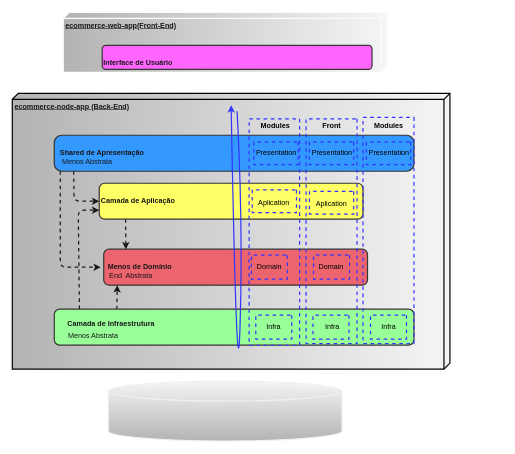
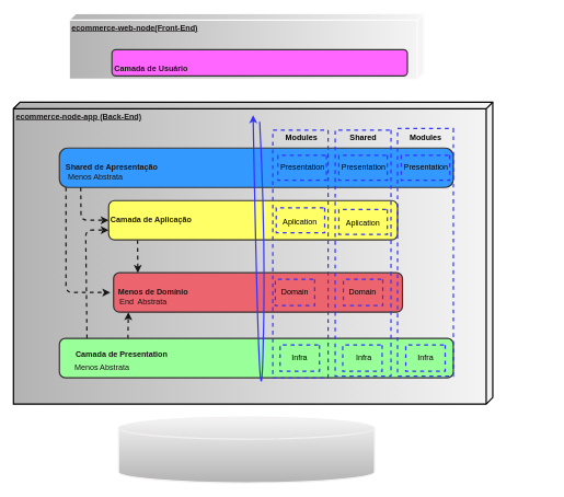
  <mxCell id="0" />
  <mxCell id="1" parent="0" />
  <mxCell id="2" value="ecommerce-node-app (Back-End)" style="verticalAlign=top;align=left;spacingTop=8;spacingLeft=2;spacingRight=12;shape=cube;size=10;direction=south;fontStyle=5;html=1;strokeWidth=2;strokeColor=default;fillColor=#f5f5f5;gradientColor=#b3b3b3;fontColor=#191616;" parent="1" vertex="1"><mxGeometry x="20" y="155" width="730" height="460" as="geometry" /></mxCell>
- <mxCell id="3" value="ecommerce-web-app(Front-End)" style="verticalAlign=top;align=left;spacingTop=8;spacingLeft=2;spacingRight=12;shape=cube;size=10;direction=south;fontStyle=5;html=1;strokeWidth=2;strokeColor=#fefbfb;fillColor=#f5f5f5;gradientColor=#b3b3b3;fontColor=#191616;" parent="1" vertex="1"><mxGeometry x="105" y="20" width="540" height="100" as="geometry" /></mxCell>
+ <mxCell id="3" value="ecommerce-web-node(Front-End)" style="verticalAlign=top;align=left;spacingTop=8;spacingLeft=2;spacingRight=12;shape=cube;size=10;direction=south;fontStyle=5;html=1;strokeWidth=2;strokeColor=#fefbfb;fillColor=#f5f5f5;gradientColor=#b3b3b3;fontColor=#191616;" parent="1" vertex="1"><mxGeometry x="105" y="20" width="540" height="100" as="geometry" /></mxCell>
  <mxCell id="4" value="" style="strokeWidth=2;html=1;shape=mxgraph.flowchart.database;whiteSpace=wrap;strokeColor=#f4f0f0;fillColor=#f5f5f5;gradientColor=#b3b3b3;" parent="1" vertex="1"><mxGeometry x="180" y="635" width="390" height="100" as="geometry" /></mxCell>
  <mxCell id="5" value="" style="rounded=1;whiteSpace=wrap;html=1;strokeColor=#373434;strokeWidth=2;fontColor=#191616;fillColor=#ec656e;" parent="1" vertex="1"><mxGeometry x="172.5" y="415" width="440" height="60" as="geometry" /></mxCell>
  <mxCell id="6" value="Menos de Domínio" style="text;html=1;strokeColor=none;fillColor=none;align=center;verticalAlign=middle;whiteSpace=wrap;rounded=0;strokeWidth=2;fontColor=#191616;fontStyle=1" parent="1" vertex="1"><mxGeometry x="167.5" y="430" width="130" height="30" as="geometry" /></mxCell>
  <mxCell id="7" value="" style="rounded=1;whiteSpace=wrap;html=1;strokeColor=#373434;strokeWidth=2;fontColor=#191616;fillColor=#3399FF;arcSize=21;points=[[0,0,0,0,0],[0,0.25,0,0,0],[0,0.5,0,0,0],[0,0.75,0,0,0],[0,1,0,0,0],[0.05,0.95,0,0,0],[0.13,0.95,0,0,0],[0.25,0,0,0,0],[0.5,0,0,0,0],[0.75,0,0,0,0],[0.75,1,0,0,0],[1,0,0,0,0],[1,0.25,0,0,0],[1,0.5,0,0,0],[1,0.75,0,0,0],[1,1,0,0,0]];" parent="1" vertex="1"><mxGeometry x="90" y="225" width="600" height="60" as="geometry" /></mxCell>
  <mxCell id="8" value="Shared de Apresentação" style="text;html=1;strokeColor=none;fillColor=none;align=center;verticalAlign=middle;whiteSpace=wrap;rounded=0;strokeWidth=2;fontColor=#191616;fontStyle=1" parent="1" vertex="1"><mxGeometry x="90" y="240" width="160" height="30" as="geometry" /></mxCell>
  <mxCell id="9" value="" style="rounded=1;whiteSpace=wrap;html=1;strokeColor=#373434;strokeWidth=2;fontColor=#191616;fillColor=#FF66FF;" parent="1" vertex="1"><mxGeometry x="170" y="75" width="450" height="40" as="geometry" /></mxCell>
- <mxCell id="10" value="Interface de Usuário" style="text;html=1;strokeColor=none;fillColor=none;align=center;verticalAlign=middle;whiteSpace=wrap;rounded=0;strokeWidth=2;fontColor=#191616;fontStyle=1" parent="1" vertex="1"><mxGeometry x="150" y="90" width="160" height="30" as="geometry" /></mxCell>
+ <mxCell id="10" value="Camada de Usuário" style="text;html=1;strokeColor=none;fillColor=none;align=center;verticalAlign=middle;whiteSpace=wrap;rounded=0;strokeWidth=2;fontColor=#191616;fontStyle=1" parent="1" vertex="1"><mxGeometry x="150" y="90" width="160" height="30" as="geometry" /></mxCell>
  <mxCell id="11" style="edgeStyle=none;html=1;exitX=0.1;exitY=1;exitDx=0;exitDy=0;exitPerimeter=0;dashed=1;strokeColor=#191616;strokeWidth=2;fontColor=#191616;endArrow=classic;endFill=1;entryX=0.084;entryY=0.001;entryDx=0;entryDy=0;entryPerimeter=0;" parent="1" source="12" edge="1" target="5"><mxGeometry relative="1" as="geometry"><mxPoint x="294" y="415" as="targetPoint" /></mxGeometry></mxCell>
  <mxCell id="12" value="" style="rounded=1;whiteSpace=wrap;html=1;strokeColor=#373434;strokeWidth=2;fontColor=#191616;fillColor=#FFFF66;points=[[0,0,0,0,0],[0,0.25,0,0,0],[0,0.5,0,0,0],[0,0.75,0,0,0],[0,1,0,0,0],[0.1,1,0,0,0],[0.25,0,0,0,0],[0.5,0,0,0,0],[0.5,1,0,0,0],[0.75,0,0,0,0],[0.75,1,0,0,0],[1,0,0,0,0],[1,0.25,0,0,0],[1,0.5,0,0,0],[1,0.75,0,0,0],[1,1,0,0,0]];" parent="1" vertex="1"><mxGeometry x="165" y="305" width="440" height="60" as="geometry" /></mxCell>
  <mxCell id="13" value="Camada de Aplicação" style="text;html=1;strokeColor=none;fillColor=none;align=center;verticalAlign=middle;whiteSpace=wrap;rounded=0;strokeWidth=2;fontColor=#191616;fontStyle=1" parent="1" vertex="1"><mxGeometry x="165" y="320" width="130" height="30" as="geometry" /></mxCell>
  <mxCell id="14" style="edgeStyle=none;html=1;exitX=0.07;exitY=0;exitDx=0;exitDy=0;exitPerimeter=0;entryX=0;entryY=0.75;entryDx=0;entryDy=0;entryPerimeter=0;dashed=1;strokeColor=#191616;strokeWidth=2;fontColor=#191616;endArrow=classic;endFill=1;" parent="1" source="16" target="12" edge="1"><mxGeometry relative="1" as="geometry"><Array as="points"><mxPoint x="130" y="350" /></Array></mxGeometry></mxCell>
  <mxCell id="15" style="edgeStyle=none;html=1;entryX=0.25;entryY=1;entryDx=0;entryDy=0;dashed=1;strokeColor=#191616;strokeWidth=2;fontColor=#191616;endArrow=classic;endFill=1;exitX=0.174;exitY=0.004;exitDx=0;exitDy=0;exitPerimeter=0;" parent="1" target="18" edge="1" source="16"><mxGeometry relative="1" as="geometry"><mxPoint x="255" y="517" as="sourcePoint" /></mxGeometry></mxCell>
  <mxCell id="16" value="" style="rounded=1;whiteSpace=wrap;html=1;strokeColor=#373434;strokeWidth=2;fontColor=#191616;fillColor=#99FF99;points=[[0,0,0,0,0],[0,0.25,0,0,0],[0,0.5,0,0,0],[0,0.75,0,0,0],[0,1,0,0,0],[0.07,0,0,0,0],[0.25,1,0,0,0],[0.26,0,0,0,-3],[0.5,1,0,0,0],[0.75,0,0,0,0],[0.75,1,0,0,0],[1,0,0,0,0],[1,0.25,0,0,0],[1,0.5,0,0,0],[1,0.75,0,0,0],[1,1,0,0,0]];" parent="1" vertex="1"><mxGeometry x="90" y="515" width="600" height="60" as="geometry" /></mxCell>
- <mxCell id="17" value="Camada de Infraestrutura" style="text;html=1;strokeColor=none;fillColor=none;align=center;verticalAlign=middle;whiteSpace=wrap;rounded=0;strokeWidth=2;fontColor=#191616;fontStyle=1" parent="1" vertex="1"><mxGeometry x="105" y="525" width="160" height="30" as="geometry" /></mxCell>
+ <mxCell id="17" value="Camada de Presentation" style="text;html=1;strokeColor=none;fillColor=none;align=center;verticalAlign=middle;whiteSpace=wrap;rounded=0;strokeWidth=2;fontColor=#191616;fontStyle=1" parent="1" vertex="1"><mxGeometry x="105" y="525" width="160" height="30" as="geometry" /></mxCell>
  <mxCell id="18" value="End&amp;nbsp; Abstrata" style="text;html=1;strokeColor=none;fillColor=none;align=center;verticalAlign=middle;whiteSpace=wrap;rounded=0;strokeWidth=2;fontColor=#191616;" parent="1" vertex="1"><mxGeometry x="172.5" y="445" width="90" height="30" as="geometry" /></mxCell>
  <mxCell id="19" value="Menos Abstrata" style="text;html=1;strokeColor=none;fillColor=none;align=center;verticalAlign=middle;whiteSpace=wrap;rounded=0;strokeWidth=2;fontColor=#191616;" parent="1" vertex="1"><mxGeometry x="110" y="545" width="90" height="30" as="geometry" /></mxCell>
  <mxCell id="20" style="edgeStyle=none;html=1;exitX=0.25;exitY=1;exitDx=0;exitDy=0;fontColor=#191616;strokeColor=#191616;endArrow=classic;endFill=1;strokeWidth=2;dashed=1;entryX=0;entryY=0.5;entryDx=0;entryDy=0;entryPerimeter=0;" parent="1" source="22" target="12" edge="1"><mxGeometry relative="1" as="geometry"><mxPoint x="250" y="330" as="targetPoint" /><Array as="points"><mxPoint x="123" y="335" /></Array></mxGeometry></mxCell>
  <mxCell id="21" style="edgeStyle=none;html=1;exitX=0;exitY=1;exitDx=0;exitDy=0;entryX=0;entryY=0.5;entryDx=0;entryDy=0;dashed=1;strokeColor=#191616;strokeWidth=2;fontColor=#191616;endArrow=classic;endFill=1;" parent="1" source="22" target="6" edge="1"><mxGeometry relative="1" as="geometry"><Array as="points"><mxPoint x="100" y="445" /></Array></mxGeometry></mxCell>
  <mxCell id="22" value="Menos Abstrata" style="text;html=1;strokeColor=none;fillColor=none;align=center;verticalAlign=middle;whiteSpace=wrap;rounded=0;strokeWidth=2;fontColor=#191616;" parent="1" vertex="1"><mxGeometry x="100" y="255" width="90" height="30" as="geometry" /></mxCell>
  <mxCell id="23" value="" style="curved=1;endArrow=classic;html=1;strokeColor=#3333FF;strokeWidth=2;fontColor=#191616;" parent="1" edge="1"><mxGeometry width="50" height="50" relative="1" as="geometry"><mxPoint x="395" y="185" as="sourcePoint" /><mxPoint x="385" y="175" as="targetPoint" /><Array as="points"><mxPoint x="405" y="375" /><mxPoint x="395" y="705" /></Array></mxGeometry></mxCell>
  <mxCell id="24" value="" style="rounded=0;whiteSpace=wrap;html=1;fillColor=none;dashed=1;strokeColor=#3333FF;rotation=90;strokeWidth=2;" parent="1" vertex="1"><mxGeometry x="268.24" y="344.25" width="377.75" height="84.24" as="geometry" /></mxCell>
  <mxCell id="25" value="" style="rounded=0;whiteSpace=wrap;html=1;fillColor=none;dashed=1;strokeColor=#3333FF;rotation=90;strokeWidth=2;" parent="1" vertex="1"><mxGeometry x="428.74" y="415" width="40.01" height="60" as="geometry" /></mxCell>
  <mxCell id="26" value="Domain" style="text;html=1;strokeColor=none;fillColor=none;align=center;verticalAlign=middle;whiteSpace=wrap;rounded=0;dashed=1;strokeWidth=2;fontColor=#000000;" parent="1" vertex="1"><mxGeometry x="418.75" y="430" width="60" height="30" as="geometry" /></mxCell>
  <mxCell id="27" value="Modules" style="text;html=1;strokeColor=none;fillColor=none;align=center;verticalAlign=middle;whiteSpace=wrap;rounded=0;dashed=1;strokeWidth=2;fontColor=#000000;fontStyle=1" parent="1" vertex="1"><mxGeometry x="428.74" y="195" width="60" height="30" as="geometry" /></mxCell>
  <mxCell id="28" value="" style="rounded=0;whiteSpace=wrap;html=1;fillColor=none;dashed=1;strokeColor=#3333FF;rotation=90;strokeWidth=2;" parent="1" vertex="1"><mxGeometry x="365" y="342.5" width="375" height="85" as="geometry" /></mxCell>
  <mxCell id="29" value="Modules" style="text;html=1;strokeColor=none;fillColor=none;align=center;verticalAlign=middle;whiteSpace=wrap;rounded=0;dashed=1;strokeWidth=2;fontColor=#000000;fontStyle=1" parent="1" vertex="1"><mxGeometry x="617.5" y="195" width="60" height="30" as="geometry" /></mxCell>
  <mxCell id="30" value="Domain" style="text;html=1;strokeColor=none;fillColor=none;align=center;verticalAlign=middle;whiteSpace=wrap;rounded=0;dashed=1;strokeWidth=2;fontColor=#000000;" parent="1" vertex="1"><mxGeometry x="522.49" y="430" width="60" height="30" as="geometry" /></mxCell>
- <mxCell id="31" value="Front" style="text;html=1;strokeColor=none;fillColor=none;align=center;verticalAlign=middle;whiteSpace=wrap;rounded=0;dashed=1;strokeWidth=2;fontColor=#000000;fontStyle=1" vertex="1" parent="1"><mxGeometry x="522.5" y="195" width="60" height="30" as="geometry" /></mxCell>
+ <mxCell id="31" value="Shared" style="text;html=1;strokeColor=none;fillColor=none;align=center;verticalAlign=middle;whiteSpace=wrap;rounded=0;dashed=1;strokeWidth=2;fontColor=#000000;fontStyle=1" vertex="1" parent="1"><mxGeometry x="522.5" y="195" width="60" height="30" as="geometry" /></mxCell>
  <mxCell id="32" value="" style="rounded=0;whiteSpace=wrap;html=1;fillColor=none;dashed=1;strokeColor=#3333FF;rotation=90;strokeWidth=2;" vertex="1" parent="1"><mxGeometry x="532.5" y="415" width="40" height="60" as="geometry" /></mxCell>
  <mxCell id="33" value="" style="rounded=0;whiteSpace=wrap;html=1;fillColor=none;dashed=1;strokeColor=#3333FF;rotation=90;strokeWidth=2;" vertex="1" parent="1"><mxGeometry x="436.14" y="515" width="40" height="60" as="geometry" /></mxCell>
  <mxCell id="34" value="" style="rounded=0;whiteSpace=wrap;html=1;fillColor=none;dashed=1;strokeColor=#3333FF;rotation=90;strokeWidth=2;" vertex="1" parent="1"><mxGeometry x="531.52" y="515" width="40" height="60" as="geometry" /></mxCell>
  <mxCell id="35" value="" style="rounded=0;whiteSpace=wrap;html=1;fillColor=none;dashed=1;strokeColor=#3333FF;rotation=90;strokeWidth=2;" vertex="1" parent="1"><mxGeometry x="440.7" y="218.1" width="38.05" height="73.8" as="geometry" /></mxCell>
  <mxCell id="36" value="Presentation" style="text;html=1;strokeColor=none;fillColor=none;align=center;verticalAlign=middle;whiteSpace=wrap;rounded=0;dashed=1;strokeWidth=2;fontColor=#000000;" vertex="1" parent="1"><mxGeometry x="450.1" y="250" width="21.26" height="10" as="geometry" /></mxCell>
  <mxCell id="37" value="" style="rounded=0;whiteSpace=wrap;html=1;fillColor=none;dashed=1;strokeColor=#3333FF;rotation=90;strokeWidth=2;" vertex="1" parent="1"><mxGeometry x="438.09" y="298.1" width="38.05" height="73.8" as="geometry" /></mxCell>
  <mxCell id="38" value="Aplication" style="text;html=1;strokeColor=none;fillColor=none;align=center;verticalAlign=middle;whiteSpace=wrap;rounded=0;dashed=1;strokeWidth=2;fontColor=#000000;" vertex="1" parent="1"><mxGeometry x="446.48" y="332.5" width="21.26" height="10" as="geometry" /></mxCell>
  <mxCell id="39" value="" style="rounded=0;whiteSpace=wrap;html=1;fillColor=none;dashed=1;strokeColor=#3333FF;rotation=90;strokeWidth=2;" vertex="1" parent="1"><mxGeometry x="458.75" y="341.25" width="377.5" height="85" as="geometry" /></mxCell>
  <mxCell id="40" value="" style="rounded=0;whiteSpace=wrap;html=1;fillColor=none;dashed=1;strokeColor=#3333FF;rotation=90;strokeWidth=2;" vertex="1" parent="1"><mxGeometry x="533.47" y="218.1" width="38.05" height="73.8" as="geometry" /></mxCell>
  <mxCell id="41" value="Presentation" style="text;html=1;strokeColor=none;fillColor=none;align=center;verticalAlign=middle;whiteSpace=wrap;rounded=0;dashed=1;strokeWidth=2;fontColor=#000000;" vertex="1" parent="1"><mxGeometry x="542.87" y="250" width="21.26" height="10" as="geometry" /></mxCell>
  <mxCell id="42" value="" style="rounded=0;whiteSpace=wrap;html=1;fillColor=none;dashed=1;strokeColor=#3333FF;rotation=90;strokeWidth=2;" vertex="1" parent="1"><mxGeometry x="533.47" y="300.6" width="38.05" height="73.8" as="geometry" /></mxCell>
  <mxCell id="43" value="Aplication" style="text;html=1;strokeColor=none;fillColor=none;align=center;verticalAlign=middle;whiteSpace=wrap;rounded=0;dashed=1;strokeWidth=2;fontColor=#000000;" vertex="1" parent="1"><mxGeometry x="541.86" y="335" width="21.26" height="10" as="geometry" /></mxCell>
  <mxCell id="44" value="Infra" style="text;html=1;strokeColor=none;fillColor=none;align=center;verticalAlign=middle;whiteSpace=wrap;rounded=0;dashed=1;strokeWidth=2;fontColor=#000000;" vertex="1" parent="1"><mxGeometry x="426.14" y="530" width="60" height="30" as="geometry" /></mxCell>
  <mxCell id="45" value="Infra" style="text;html=1;strokeColor=none;fillColor=none;align=center;verticalAlign=middle;whiteSpace=wrap;rounded=0;dashed=1;strokeWidth=2;fontColor=#000000;" vertex="1" parent="1"><mxGeometry x="523.5" y="530" width="60" height="30" as="geometry" /></mxCell>
  <mxCell id="46" value="" style="rounded=0;whiteSpace=wrap;html=1;fillColor=none;dashed=1;strokeColor=#3333FF;rotation=90;strokeWidth=2;" vertex="1" parent="1"><mxGeometry x="628.48" y="218.1" width="38.05" height="73.8" as="geometry" /></mxCell>
  <mxCell id="47" value="Presentation" style="text;html=1;strokeColor=none;fillColor=none;align=center;verticalAlign=middle;whiteSpace=wrap;rounded=0;dashed=1;strokeWidth=2;fontColor=#000000;" vertex="1" parent="1"><mxGeometry x="637.88" y="250" width="21.26" height="10" as="geometry" /></mxCell>
  <mxCell id="48" value="Infra" style="text;html=1;strokeColor=none;fillColor=none;align=center;verticalAlign=middle;whiteSpace=wrap;rounded=0;dashed=1;strokeWidth=2;fontColor=#000000;" vertex="1" parent="1"><mxGeometry x="617.5" y="530" width="60" height="30" as="geometry" /></mxCell>
  <mxCell id="49" value="" style="rounded=0;whiteSpace=wrap;html=1;fillColor=none;dashed=1;strokeColor=#3333FF;rotation=90;strokeWidth=2;" vertex="1" parent="1"><mxGeometry x="627.5" y="515" width="40" height="60" as="geometry" /></mxCell>
